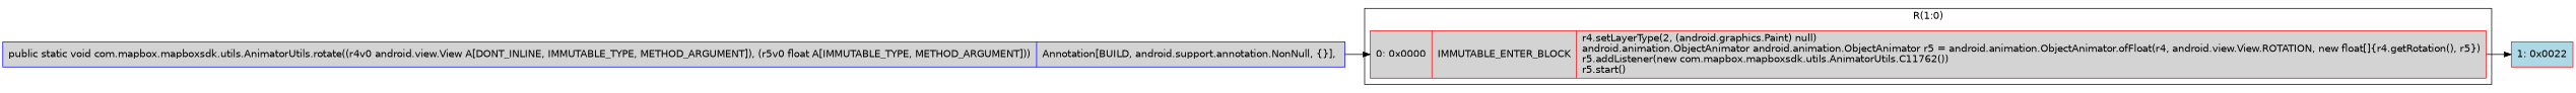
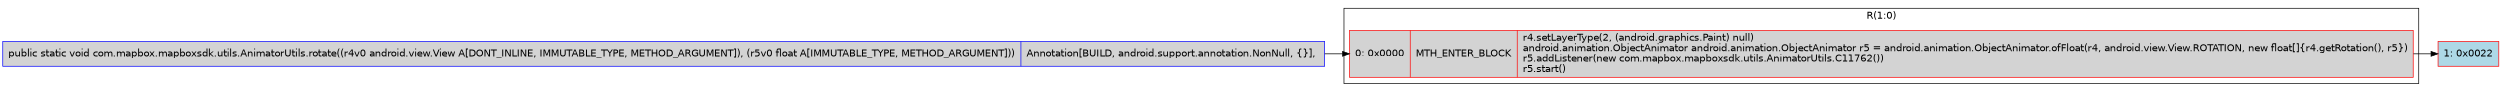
  digraph {
    rankdir=LR
    fontname="DejaVu Sans"
    node [color=red shape=record style=filled fillcolor=lightgrey fontname="DejaVu Sans"]
    edge [fontname="DejaVu Sans"]
-   n1 [label="{0\:\ 0x0000|IMMUTABLE_ENTER_BLOCK\l|r4.setLayerType(2, (android.graphics.Paint) null)\landroid.animation.ObjectAnimator android.animation.ObjectAnimator r5 = android.animation.ObjectAnimator.ofFloat(r4, android.view.View.ROTATION, new float[]\{r4.getRotation(), r5\})\lr5.addListener(new com.mapbox.mapboxsdk.utils.AnimatorUtils.C11762())\lr5.start()\l}"]
+   n1 [label="{0\:\ 0x0000|MTH_ENTER_BLOCK\l|r4.setLayerType(2, (android.graphics.Paint) null)\landroid.animation.ObjectAnimator android.animation.ObjectAnimator r5 = android.animation.ObjectAnimator.ofFloat(r4, android.view.View.ROTATION, new float[]\{r4.getRotation(), r5\})\lr5.addListener(new com.mapbox.mapboxsdk.utils.AnimatorUtils.C11762())\lr5.start()\l}"]
    n2 [label="{1\:\ 0x0022}" fillcolor=lightblue]
    n3 [label="{public static void com.mapbox.mapboxsdk.utils.AnimatorUtils.rotate((r4v0 android.view.View A[DONT_INLINE, IMMUTABLE_TYPE, METHOD_ARGUMENT]), (r5v0 float A[IMMUTABLE_TYPE, METHOD_ARGUMENT]))  | Annotation[BUILD, android.support.annotation.NonNull, \{\}], \l}" color=blue]
    subgraph cluster_1 {
      label="R(1:0)"
      n1
    }
    n1 -> n2
    n3 -> n1
  }
